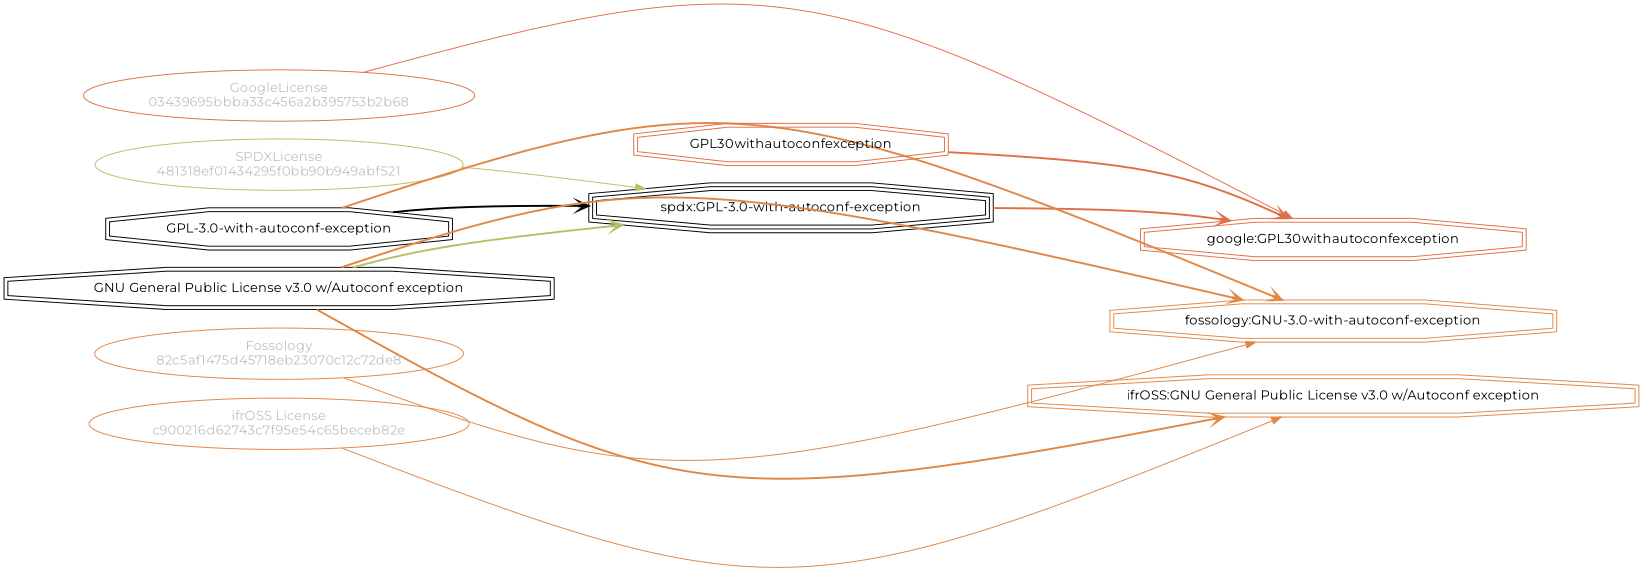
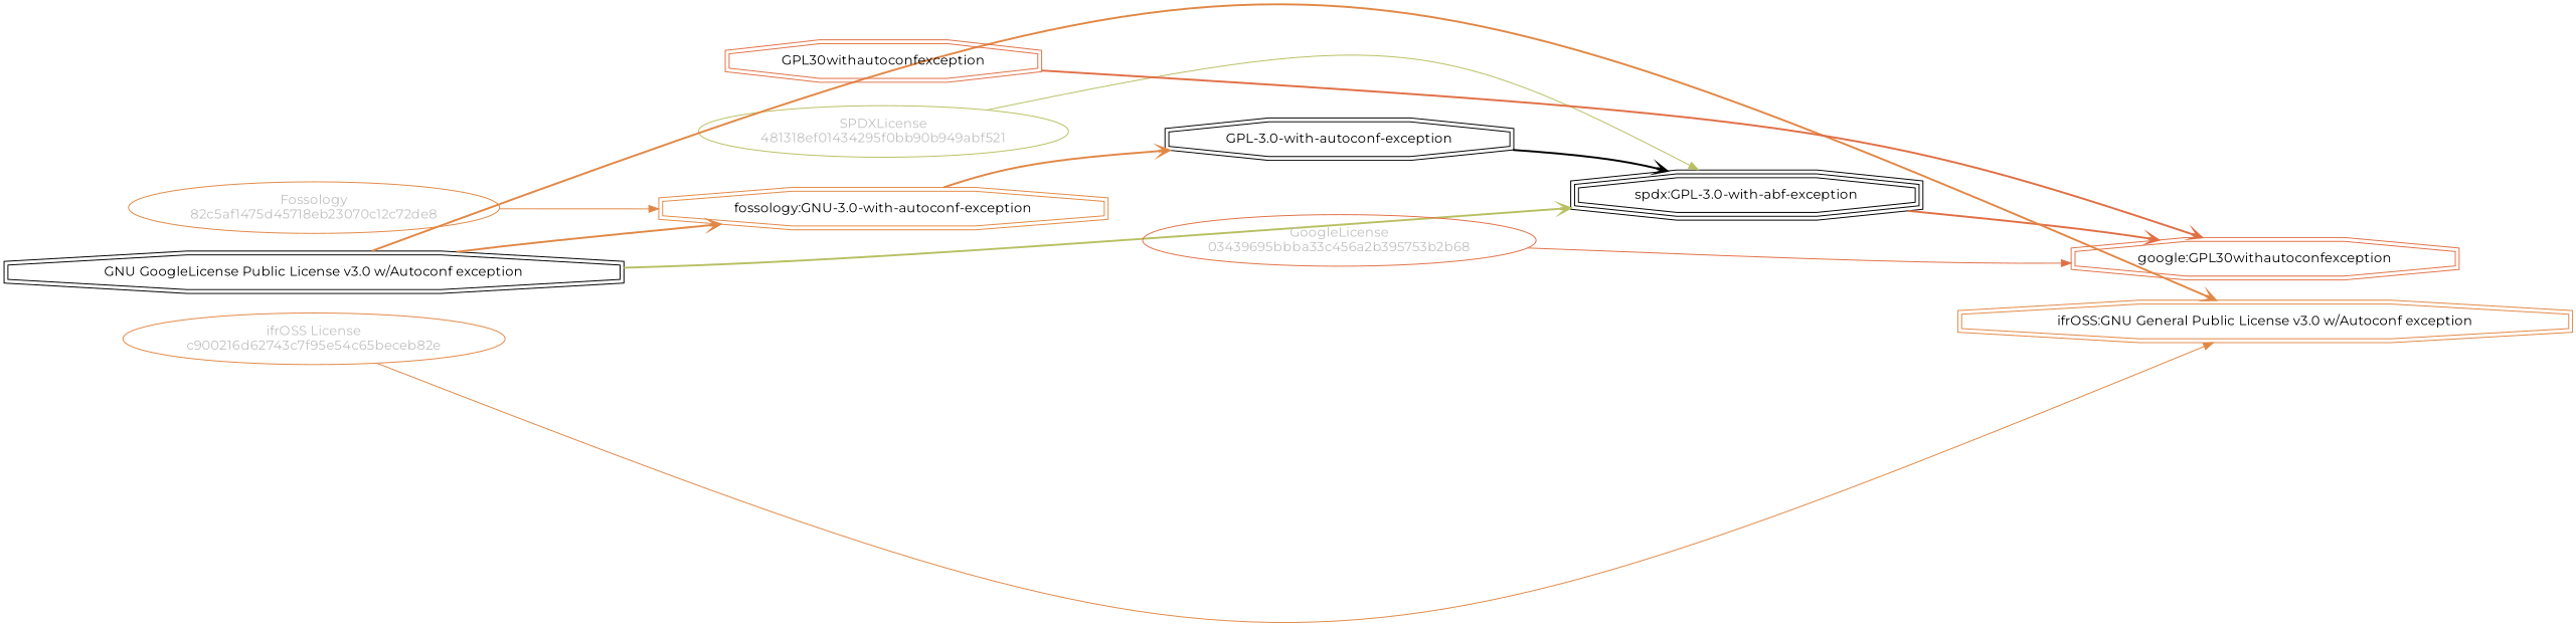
  strict digraph {
    fontname=Montserrat
    rankdir=LR
    splines=curved
    node [color="#e18745" fontname=Montserrat shape=doubleoctagon]
    edge [color="#e18745" fontname=Montserrat weight=0.7 arrowhead=vee style=bold]
    n1 [color="#b8bf62" fillcolor="beige;1" fontcolor=gray label="SPDXLicense\n481318ef01434295f0bb90b949abf521" shape=ellipse]
-   n2 [label="spdx:GPL-3.0-with-autoconf-exception" shape=tripleoctagon color=""]
+   n2 [label="spdx:GPL-3.0-with-abf-exception" shape=tripleoctagon color=""]
    n3 [color="#e06f45" label="google:GPL30withautoconfexception"]
    n4 [label="GPL-3.0-with-autoconf-exception" color=""]
    n5 [label="fossology:GNU-3.0-with-autoconf-exception"]
-   n6 [label="GNU General Public License v3.0 w/Autoconf exception" color=""]
+   n6 [label="GNU GoogleLicense Public License v3.0 w/Autoconf exception" color=""]
    n7 [label="ifrOSS:GNU General Public License v3.0 w/Autoconf exception"]
    n8 [color="#e06f45" fillcolor="beige;1" fontcolor=gray label="GoogleLicense\n03439695bbba33c456a2b395753b2b68" shape=ellipse]
    n9 [color="#e06f45" label=GPL30withautoconfexception]
    n10 [fillcolor="beige;1" fontcolor=gray label="Fossology\n82c5af1475d45718eb23070c12c72de8" shape=ellipse]
    n11 [fillcolor="beige;1" fontcolor=gray label="ifrOSS License\nc900216d62743c7f95e54c65beceb82e" shape=ellipse]
    n1 -> n2 [color="#b8bf62" weight=0.5 arrowhead="" style=""]
    n2 -> n3 [color="#e06f45"]
    n4 -> n2 [color=""]
-   n4 -> n5
+   n5 -> n4
    n6 -> n2 [color="#b8bf62"]
    n6 -> n5
    n6 -> n7
    n8 -> n3 [color="#e06f45" weight=0.5 arrowhead="" style=""]
    n9 -> n3 [color="#e06f45"]
    n10 -> n5 [weight=0.5 arrowhead="" style=""]
    n11 -> n7 [weight=0.5 arrowhead="" style=""]
  }
